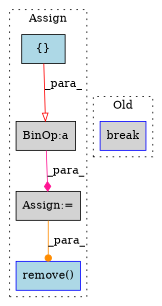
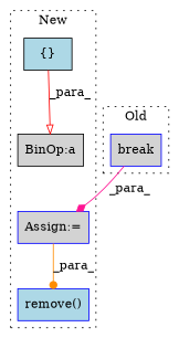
  digraph {
    node [color=blue fillcolor=lightgrey l=3 shape=box style=filled]
    n1 [a=75 fillcolor=lightblue l="17,1" label="remove()" s="7044,7070"]
    n2 [a=82 color=black label="BinOp:a" s=7018]
-   n3 [a=68 color=black label="Assign:=" s=7001]
+   n3 [a=68 label="Assign:=" s=7001]
    n4 [a=59 color=black fillcolor=lightblue l="1,0" label="{}" s="7004,7017"]
    n5 [a=94 l=5 label=break s=5983]
    subgraph cluster_1 {
-     label=Assign
+     label=New
      style=dotted
      n1
      n2
      n3
      n4
    }
    subgraph cluster_2 {
      label=Old
      style=dotted
      n5
    }
-   n2 -> n3 [arrowhead=diamond color=deeppink label=_para_]
+   n5 -> n3 [arrowhead=diamond color=deeppink label=_para_]
    n3 -> n1 [arrowhead=dot color=darkorange label=_para_]
    n4 -> n2 [arrowhead=onormal color=red label=_para_]
  }
